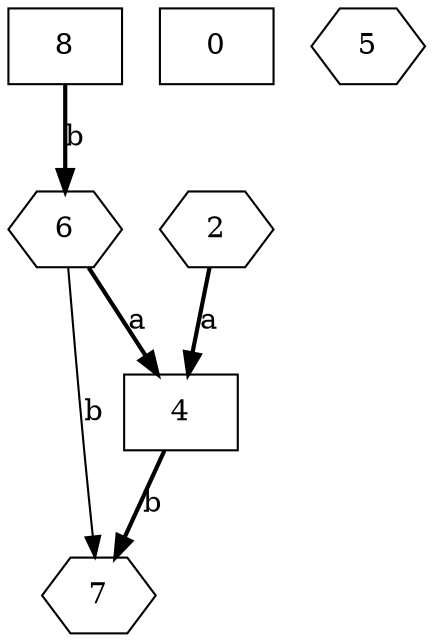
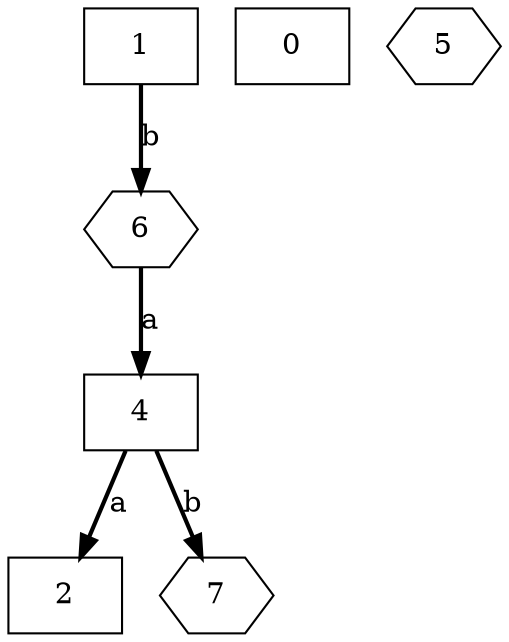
  strict digraph {
    node [shape=hexagon]
    edge [style=bold]
    4 [shape=box]
-   2
+   2 [shape=box]
    7
    0 [shape=box]
-   1 [shape=box label=8]
+   1 [shape=box]
    6
    n7 [label=5]
    4 -> 7 [label=b]
-   2 -> 4 [label=a]
+   4 -> 2 [label=a]
    1 -> 6 [label=b]
    6 -> 4 [label=a]
-   6 -> 7 [label=b style=solid]
  }
